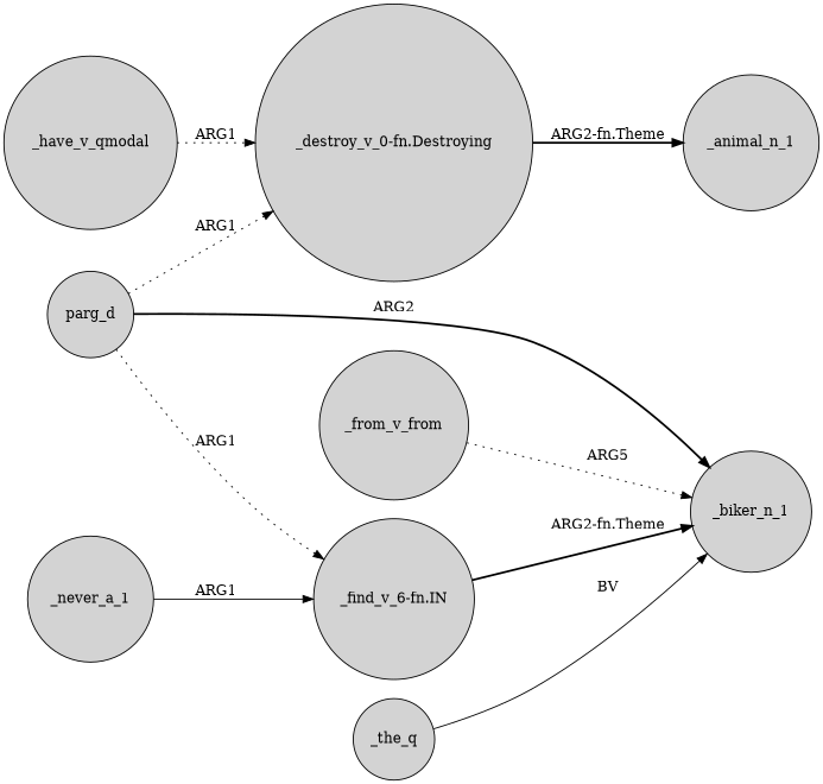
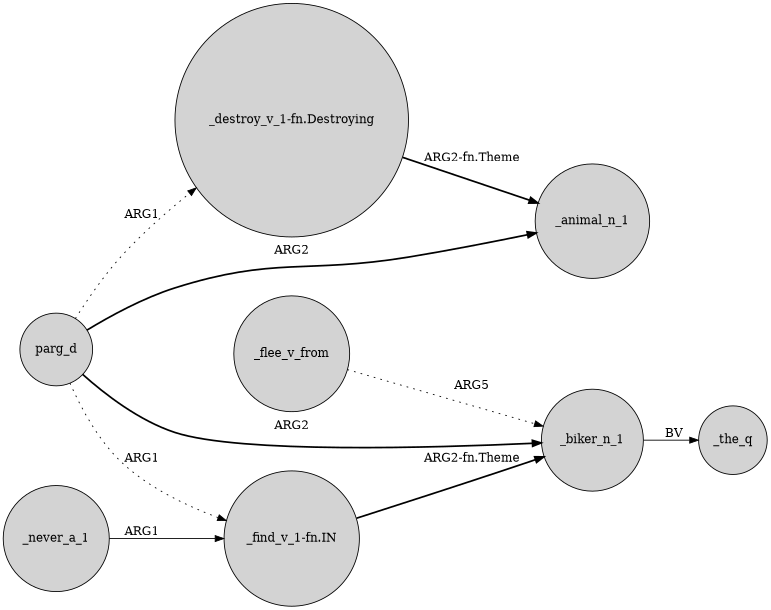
  digraph {
    rankdir=LR
    node [shape=circle style=filled]
    edge [style=bold]
-   "_find_v_1-fn.IN" [label="_find_v_6-fn.IN"]
+   "_find_v_1-fn.IN"
    _biker_n_1
-   "_destroy_v_1-fn.Destroying" [label="_destroy_v_0-fn.Destroying"]
+   "_destroy_v_1-fn.Destroying"
    _animal_n_1
    parg_d
    _the_q
-   _have_v_qmodal
    _never_a_1
-   _flee_v_from [label=_from_v_from]
+   _flee_v_from
    "_find_v_1-fn.IN" -> _biker_n_1 [label="ARG2-fn.Theme"]
    "_destroy_v_1-fn.Destroying" -> _animal_n_1 [label="ARG2-fn.Theme"]
    parg_d -> "_find_v_1-fn.IN" [label=ARG1 style=dotted]
    parg_d -> _biker_n_1 [label=ARG2]
    parg_d -> "_destroy_v_1-fn.Destroying" [label=ARG1 style=dotted]
-   _the_q -> _biker_n_1 [label=BV style=solid]
-   _have_v_qmodal -> "_destroy_v_1-fn.Destroying" [label=ARG1 style=dotted]
+   parg_d -> _animal_n_1 [label=ARG2]
+   _biker_n_1 -> _the_q [label=BV style=solid]
    _never_a_1 -> "_find_v_1-fn.IN" [label=ARG1 style=solid]
    _flee_v_from -> _biker_n_1 [label=ARG5 style=dotted]
  }
